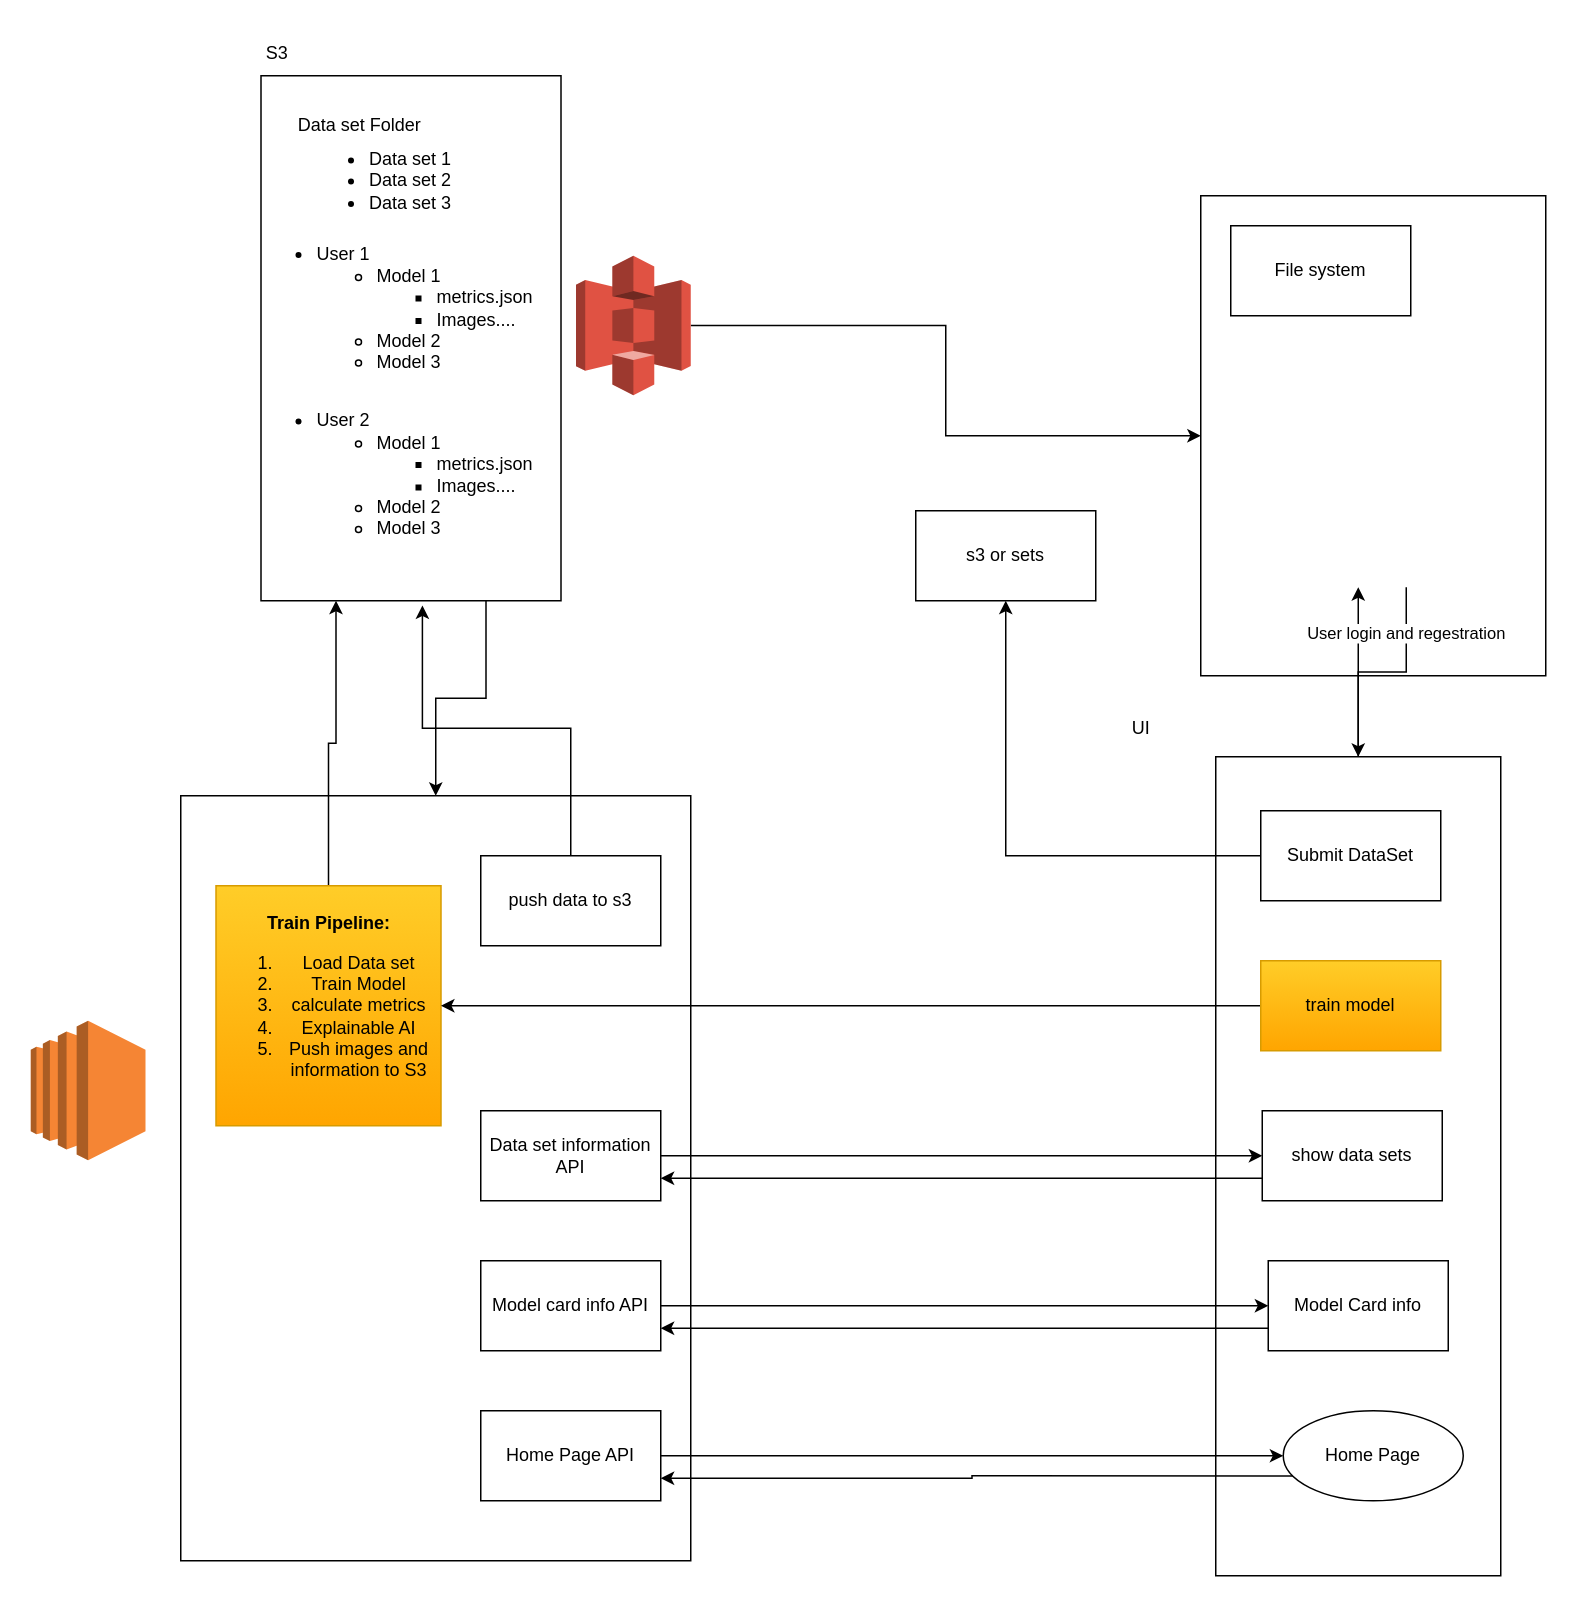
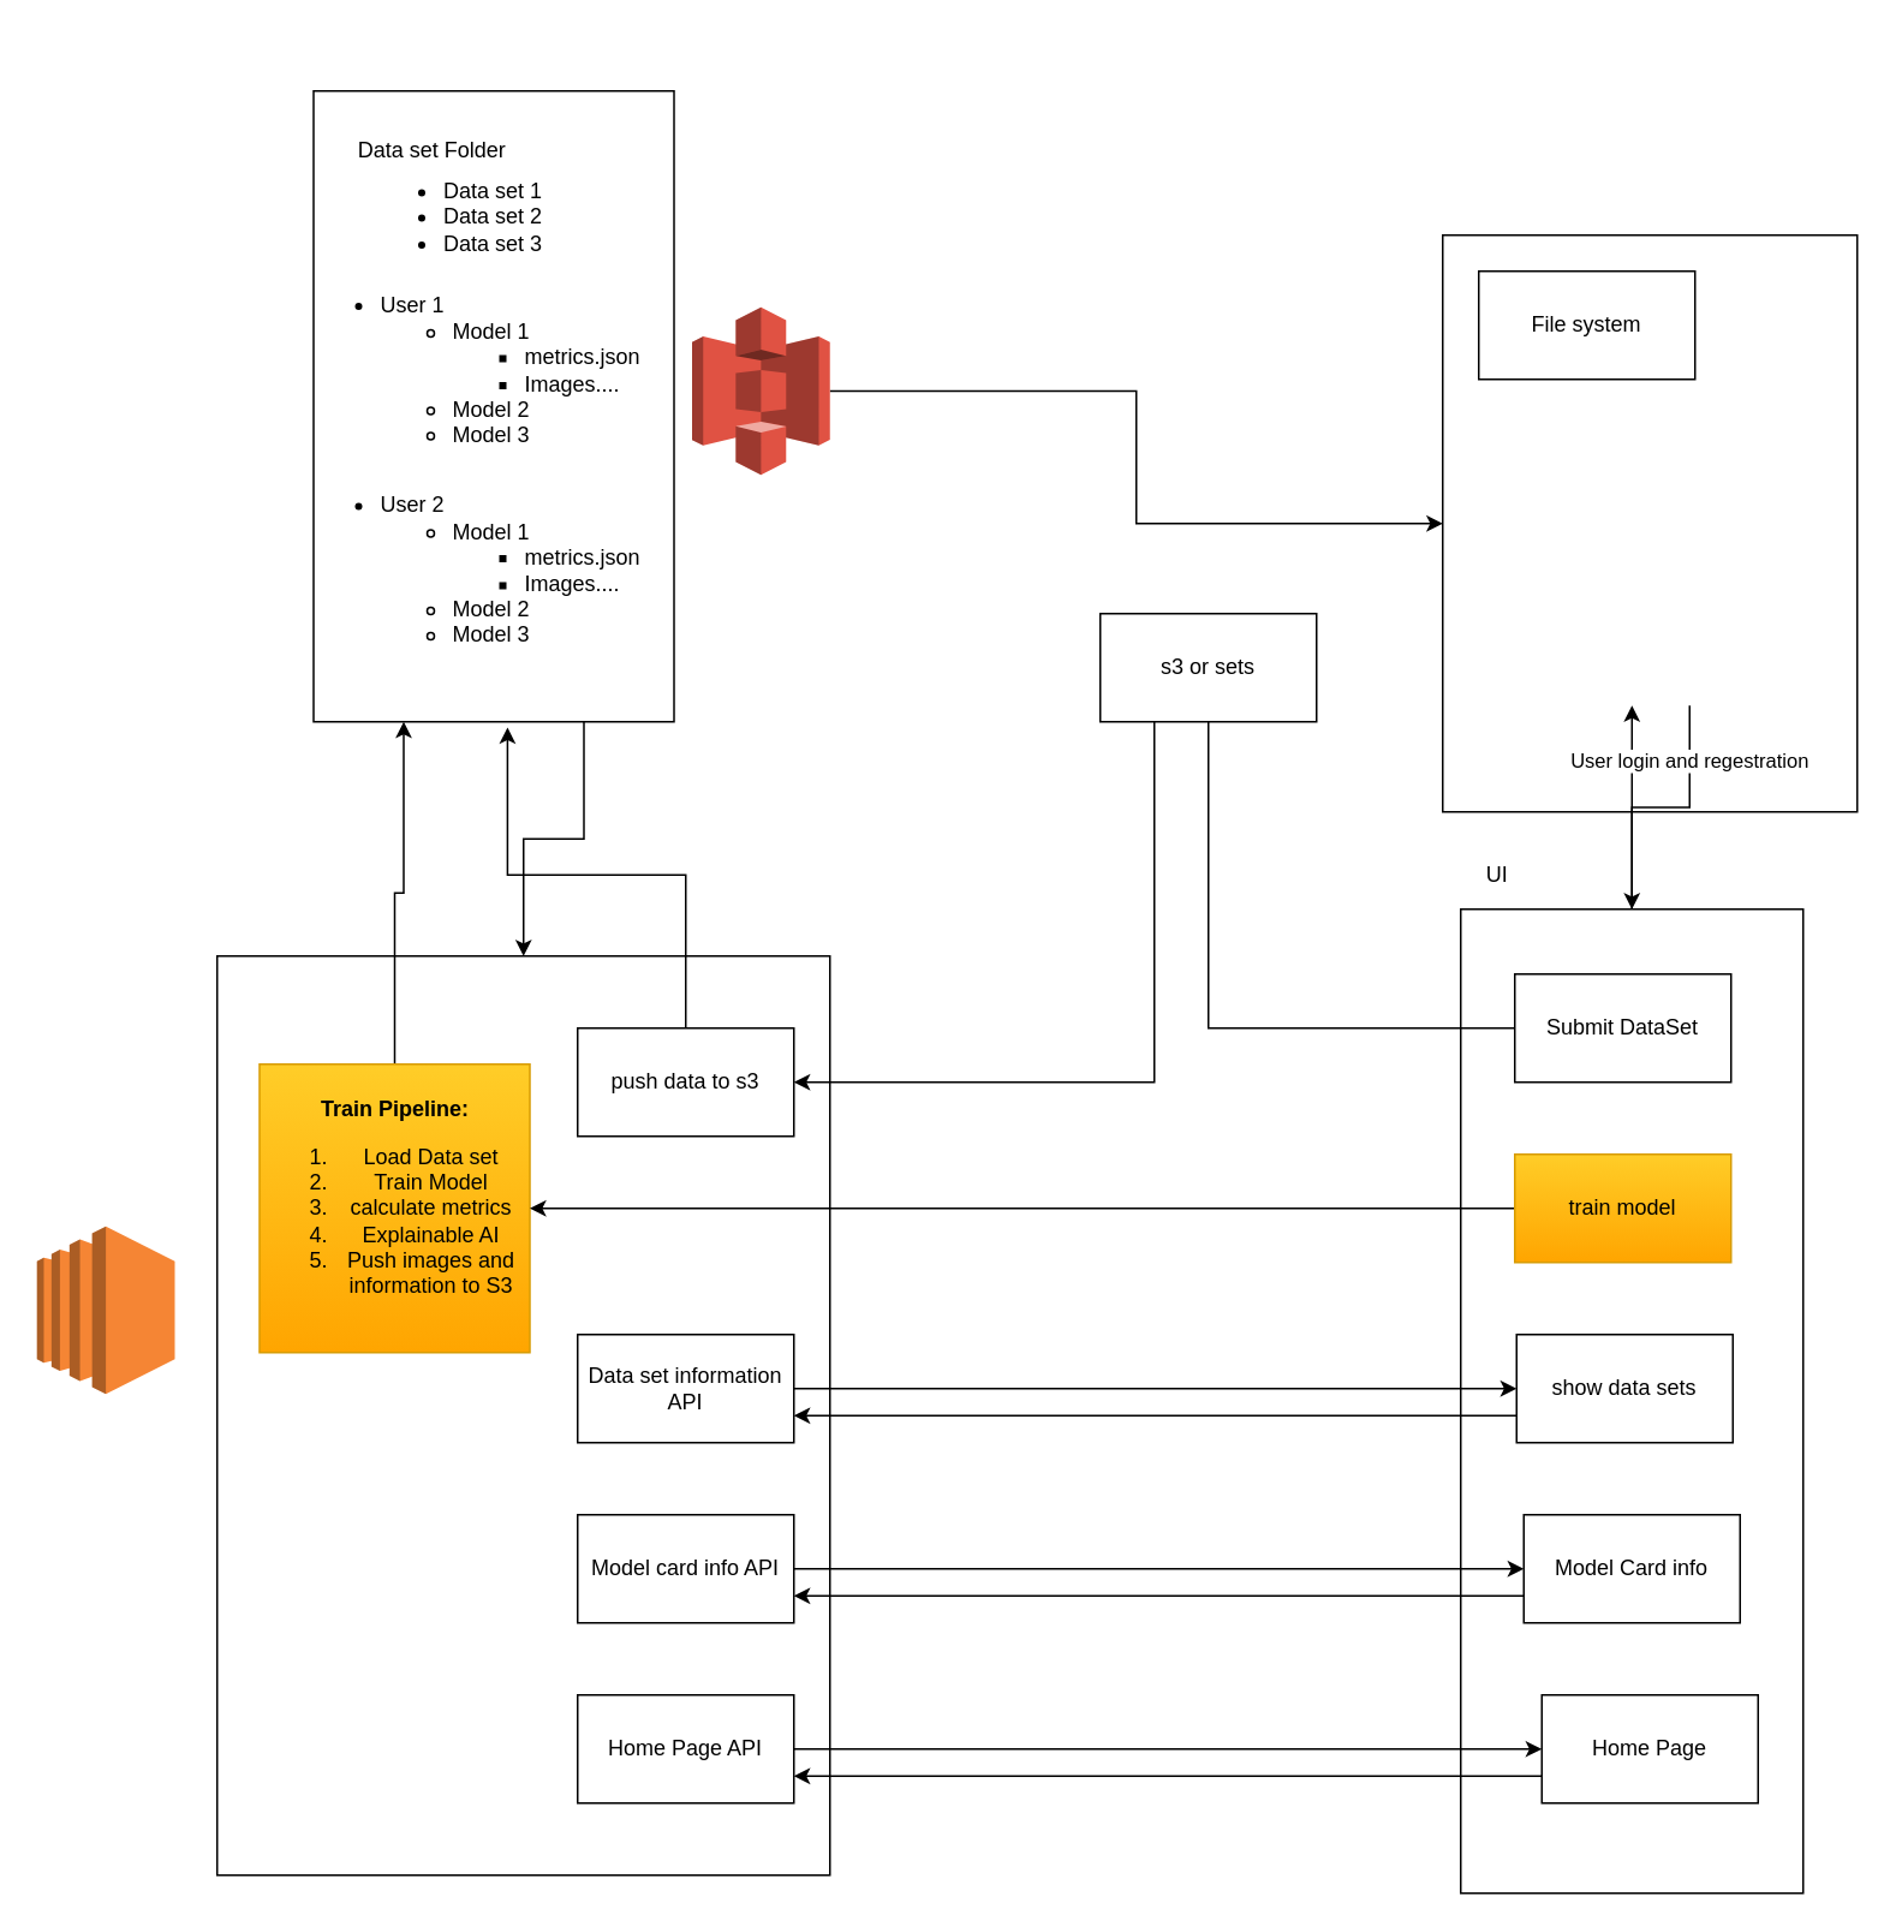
  <mxCell id="0" />
  <mxCell id="1" parent="0" />
  <mxCell id="2" value="" style="rounded=0;whiteSpace=wrap;html=1;" vertex="1" parent="1"><mxGeometry x="800" y="130" width="230" height="320" as="geometry" /></mxCell>
  <mxCell id="3" style="edgeStyle=orthogonalEdgeStyle;rounded=0;orthogonalLoop=1;jettySize=auto;html=1;exitX=0.75;exitY=1;exitDx=0;exitDy=0;" edge="1" parent="1" source="4" target="13"><mxGeometry relative="1" as="geometry" /></mxCell>
  <mxCell id="4" value="" style="rounded=0;whiteSpace=wrap;html=1;" vertex="1" parent="1"><mxGeometry x="173.5" y="50" width="200" height="350" as="geometry" /></mxCell>
- <mxCell id="5" value="S3" style="text;html=1;align=center;verticalAlign=middle;resizable=0;points=[];autosize=1;strokeColor=none;fillColor=none;" vertex="1" parent="1"><mxGeometry x="163.5" y="20" width="40" height="30" as="geometry" /></mxCell>
  <mxCell id="6" value="&lt;ul&gt;&lt;li&gt;&lt;span style=&quot;background-color: initial;&quot;&gt;Data set 1&lt;/span&gt;&lt;/li&gt;&lt;li&gt;Data set 2&lt;/li&gt;&lt;li&gt;Data set 3&lt;/li&gt;&lt;/ul&gt;" style="text;strokeColor=none;fillColor=none;html=1;whiteSpace=wrap;verticalAlign=middle;overflow=hidden;" vertex="1" parent="1"><mxGeometry x="203.5" y="80" width="100" height="80" as="geometry" /></mxCell>
  <mxCell id="7" value="Data set Folder" style="text;html=1;align=center;verticalAlign=middle;resizable=0;points=[];autosize=1;strokeColor=none;fillColor=none;" vertex="1" parent="1"><mxGeometry x="183.5" y="68" width="110" height="30" as="geometry" /></mxCell>
  <mxCell id="8" value="&lt;ul&gt;&lt;li&gt;&lt;span style=&quot;background-color: initial;&quot;&gt;User 1&lt;/span&gt;&lt;/li&gt;&lt;ul&gt;&lt;li&gt;Model 1&lt;/li&gt;&lt;ul&gt;&lt;li&gt;metrics.json&lt;/li&gt;&lt;li&gt;Images....&lt;/li&gt;&lt;/ul&gt;&lt;li&gt;Model 2&lt;/li&gt;&lt;li&gt;Model 3&lt;/li&gt;&lt;/ul&gt;&lt;/ul&gt;" style="text;strokeColor=none;fillColor=none;html=1;whiteSpace=wrap;verticalAlign=middle;overflow=hidden;" vertex="1" parent="1"><mxGeometry x="168.5" y="130" width="210" height="150" as="geometry" /></mxCell>
  <mxCell id="9" value="&lt;ul&gt;&lt;li&gt;&lt;span style=&quot;background-color: initial;&quot;&gt;User 2&lt;/span&gt;&lt;/li&gt;&lt;ul&gt;&lt;li&gt;Model 1&lt;/li&gt;&lt;ul&gt;&lt;li&gt;metrics.json&lt;/li&gt;&lt;li&gt;Images....&lt;/li&gt;&lt;/ul&gt;&lt;li&gt;Model 2&lt;/li&gt;&lt;li&gt;Model 3&lt;/li&gt;&lt;/ul&gt;&lt;/ul&gt;" style="text;strokeColor=none;fillColor=none;html=1;whiteSpace=wrap;verticalAlign=middle;overflow=hidden;" vertex="1" parent="1"><mxGeometry x="168.5" y="241" width="210" height="150" as="geometry" /></mxCell>
  <mxCell id="10" style="edgeStyle=orthogonalEdgeStyle;rounded=0;orthogonalLoop=1;jettySize=auto;html=1;exitX=1;exitY=0.5;exitDx=0;exitDy=0;exitPerimeter=0;" edge="1" parent="1" source="11" target="2"><mxGeometry relative="1" as="geometry" /></mxCell>
  <mxCell id="11" value="" style="outlineConnect=0;dashed=0;verticalLabelPosition=bottom;verticalAlign=top;align=center;html=1;shape=mxgraph.aws3.s3;fillColor=#E05243;gradientColor=none;" vertex="1" parent="1"><mxGeometry x="383.5" y="170" width="76.5" height="93" as="geometry" /></mxCell>
  <mxCell id="12" value="" style="outlineConnect=0;dashed=0;verticalLabelPosition=bottom;verticalAlign=top;align=center;html=1;shape=mxgraph.aws3.ec2;fillColor=#F58534;gradientColor=none;" vertex="1" parent="1"><mxGeometry x="20" y="680" width="76.5" height="93" as="geometry" /></mxCell>
  <mxCell id="13" value="" style="rounded=0;whiteSpace=wrap;html=1;" vertex="1" parent="1"><mxGeometry x="120" y="530" width="340" height="510" as="geometry" /></mxCell>
  <mxCell id="14" style="edgeStyle=orthogonalEdgeStyle;rounded=0;orthogonalLoop=1;jettySize=auto;html=1;exitX=0.5;exitY=0;exitDx=0;exitDy=0;" edge="1" parent="1" source="15" target="29"><mxGeometry relative="1" as="geometry" /></mxCell>
  <mxCell id="15" value="" style="rounded=0;whiteSpace=wrap;html=1;" vertex="1" parent="1"><mxGeometry x="810" y="504" width="190" height="546" as="geometry" /></mxCell>
- <mxCell id="16" value="UI" style="text;html=1;align=center;verticalAlign=middle;resizable=0;points=[];autosize=1;strokeColor=none;fillColor=none;" vertex="1" parent="1"><mxGeometry x="740" y="470" width="40" height="30" as="geometry" /></mxCell>
- <mxCell id="17" value="" style="edgeStyle=orthogonalEdgeStyle;rounded=0;orthogonalLoop=1;jettySize=auto;html=1;" edge="1" parent="1" source="18" target="20"><mxGeometry relative="1" as="geometry" /></mxCell>
+ <mxCell id="16" value="UI" style="text;html=1;align=center;verticalAlign=middle;resizable=0;points=[];autosize=1;strokeColor=none;fillColor=none;" vertex="1" parent="1"><mxGeometry x="810" y="470" width="40" height="30" as="geometry" /></mxCell>
+ <mxCell id="17" value="" style="edgeStyle=orthogonalEdgeStyle;rounded=0;orthogonalLoop=1;jettySize=auto;html=1;endArrow=none;" edge="1" parent="1" source="18" target="20"><mxGeometry relative="1" as="geometry" /></mxCell>
  <mxCell id="18" value="Submit DataSet" style="rounded=0;whiteSpace=wrap;html=1;" vertex="1" parent="1"><mxGeometry x="840" y="540" width="120" height="60" as="geometry" /></mxCell>
+ <mxCell id="19" style="edgeStyle=orthogonalEdgeStyle;rounded=0;orthogonalLoop=1;jettySize=auto;html=1;exitX=0.25;exitY=1;exitDx=0;exitDy=0;entryX=1;entryY=0.5;entryDx=0;entryDy=0;" edge="1" parent="1" source="20" target="21"><mxGeometry relative="1" as="geometry" /></mxCell>
  <mxCell id="20" value="s3 or sets" style="rounded=0;whiteSpace=wrap;html=1;" vertex="1" parent="1"><mxGeometry x="610" y="340" width="120" height="60" as="geometry" /></mxCell>
  <mxCell id="21" value="push data to s3" style="rounded=0;whiteSpace=wrap;html=1;" vertex="1" parent="1"><mxGeometry x="320" y="570" width="120" height="60" as="geometry" /></mxCell>
  <mxCell id="22" style="edgeStyle=orthogonalEdgeStyle;rounded=0;orthogonalLoop=1;jettySize=auto;html=1;exitX=0.5;exitY=0;exitDx=0;exitDy=0;entryX=0.25;entryY=1;entryDx=0;entryDy=0;" edge="1" parent="1" source="23" target="4"><mxGeometry relative="1" as="geometry" /></mxCell>
  <mxCell id="23" value="&lt;b&gt;Train Pipeline:&lt;/b&gt;&lt;div&gt;&lt;ol&gt;&lt;li&gt;Load Data set&lt;/li&gt;&lt;li&gt;Train Model&lt;/li&gt;&lt;li&gt;calculate metrics&lt;/li&gt;&lt;li&gt;Explainable AI&lt;/li&gt;&lt;li&gt;Push images and information to S3&lt;/li&gt;&lt;/ol&gt;&lt;/div&gt;" style="rounded=0;whiteSpace=wrap;html=1;fillColor=#ffcd28;strokeColor=#d79b00;gradientColor=#ffa500;" vertex="1" parent="1"><mxGeometry x="143.5" y="590" width="150" height="160" as="geometry" /></mxCell>
  <mxCell id="24" style="edgeStyle=orthogonalEdgeStyle;rounded=0;orthogonalLoop=1;jettySize=auto;html=1;exitX=0.5;exitY=0;exitDx=0;exitDy=0;entryX=0.538;entryY=1.009;entryDx=0;entryDy=0;entryPerimeter=0;" edge="1" parent="1" source="21" target="4"><mxGeometry relative="1" as="geometry" /></mxCell>
  <mxCell id="25" style="edgeStyle=orthogonalEdgeStyle;rounded=0;orthogonalLoop=1;jettySize=auto;html=1;exitX=0;exitY=0.5;exitDx=0;exitDy=0;" edge="1" parent="1" source="26" target="23"><mxGeometry relative="1" as="geometry" /></mxCell>
  <mxCell id="26" value="train model" style="rounded=0;whiteSpace=wrap;html=1;fillColor=#ffcd28;gradientColor=#ffa500;strokeColor=#d79b00;" vertex="1" parent="1"><mxGeometry x="840" y="640" width="120" height="60" as="geometry" /></mxCell>
  <mxCell id="27" style="edgeStyle=orthogonalEdgeStyle;rounded=0;orthogonalLoop=1;jettySize=auto;html=1;exitX=0.75;exitY=1;exitDx=0;exitDy=0;" edge="1" parent="1" source="29" target="15"><mxGeometry relative="1" as="geometry" /></mxCell>
  <mxCell id="28" value="User login and regestration" style="edgeLabel;html=1;align=center;verticalAlign=middle;resizable=0;points=[];" vertex="1" connectable="0" parent="27"><mxGeometry x="-0.586" y="-1" relative="1" as="geometry"><mxPoint as="offset" /></mxGeometry></mxCell>
  <mxCell id="29" value="" style="shape=image;html=1;verticalAlign=top;verticalLabelPosition=bottom;labelBackgroundColor=#ffffff;imageAspect=0;aspect=fixed;image=https://cdn2.iconfinder.com/data/icons/whcompare-isometric-web-hosting-servers/50/database-128.png" vertex="1" parent="1"><mxGeometry x="841" y="263" width="128" height="128" as="geometry" /></mxCell>
  <mxCell id="30" style="edgeStyle=orthogonalEdgeStyle;rounded=0;orthogonalLoop=1;jettySize=auto;html=1;exitX=0;exitY=0.75;exitDx=0;exitDy=0;entryX=1;entryY=0.75;entryDx=0;entryDy=0;" edge="1" parent="1" source="31" target="33"><mxGeometry relative="1" as="geometry" /></mxCell>
  <mxCell id="31" value="show data sets" style="rounded=0;whiteSpace=wrap;html=1;" vertex="1" parent="1"><mxGeometry x="841" y="740" width="120" height="60" as="geometry" /></mxCell>
  <mxCell id="32" style="edgeStyle=orthogonalEdgeStyle;rounded=0;orthogonalLoop=1;jettySize=auto;html=1;exitX=1;exitY=0.5;exitDx=0;exitDy=0;" edge="1" parent="1" source="33" target="31"><mxGeometry relative="1" as="geometry" /></mxCell>
  <mxCell id="33" value="Data set information API" style="rounded=0;whiteSpace=wrap;html=1;" vertex="1" parent="1"><mxGeometry x="320" y="740" width="120" height="60" as="geometry" /></mxCell>
  <mxCell id="34" style="edgeStyle=orthogonalEdgeStyle;rounded=0;orthogonalLoop=1;jettySize=auto;html=1;exitX=0;exitY=0.75;exitDx=0;exitDy=0;entryX=1;entryY=0.75;entryDx=0;entryDy=0;" edge="1" parent="1" source="35" target="37"><mxGeometry relative="1" as="geometry" /></mxCell>
  <mxCell id="35" value="Model Card info" style="rounded=0;whiteSpace=wrap;html=1;" vertex="1" parent="1"><mxGeometry x="845" y="840" width="120" height="60" as="geometry" /></mxCell>
  <mxCell id="36" style="edgeStyle=orthogonalEdgeStyle;rounded=0;orthogonalLoop=1;jettySize=auto;html=1;exitX=1;exitY=0.5;exitDx=0;exitDy=0;" edge="1" parent="1" source="37" target="35"><mxGeometry relative="1" as="geometry" /></mxCell>
  <mxCell id="37" value="Model card info API" style="rounded=0;whiteSpace=wrap;html=1;" vertex="1" parent="1"><mxGeometry x="320" y="840" width="120" height="60" as="geometry" /></mxCell>
  <mxCell id="38" value="File system" style="rounded=0;whiteSpace=wrap;html=1;" vertex="1" parent="1"><mxGeometry x="820" y="150" width="120" height="60" as="geometry" /></mxCell>
  <mxCell id="39" style="edgeStyle=orthogonalEdgeStyle;rounded=0;orthogonalLoop=1;jettySize=auto;html=1;exitX=0;exitY=0.75;exitDx=0;exitDy=0;entryX=1;entryY=0.75;entryDx=0;entryDy=0;" edge="1" parent="1" source="40" target="42"><mxGeometry relative="1" as="geometry" /></mxCell>
- <mxCell id="40" value="Home Page" style="ellipse;whiteSpace=wrap;html=1;" vertex="1" parent="1"><mxGeometry x="855" y="940" width="120" height="60" as="geometry" /></mxCell>
+ <mxCell id="40" value="Home Page" style="rounded=0;whiteSpace=wrap;html=1;" vertex="1" parent="1"><mxGeometry x="855" y="940" width="120" height="60" as="geometry" /></mxCell>
  <mxCell id="41" style="edgeStyle=orthogonalEdgeStyle;rounded=0;orthogonalLoop=1;jettySize=auto;html=1;exitX=1;exitY=0.5;exitDx=0;exitDy=0;" edge="1" parent="1" source="42" target="40"><mxGeometry relative="1" as="geometry" /></mxCell>
  <mxCell id="42" value="Home Page API" style="rounded=0;whiteSpace=wrap;html=1;" vertex="1" parent="1"><mxGeometry x="320" y="940" width="120" height="60" as="geometry" /></mxCell>
